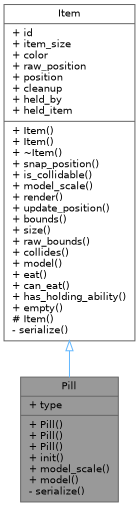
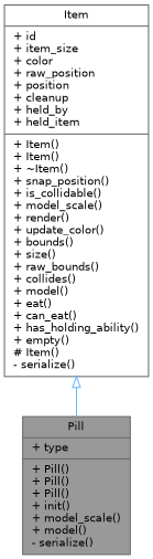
  digraph {
    node [color=gray40 fontname=Helvetica fontsize=10 shape=record style=filled]
    n1 [fillcolor=grey60 fontcolor=black height=0.2 label="{Pill\n|+ type\l|+ Pill()\l+ Pill()\l+ Pill()\l+ init()\l+ model_scale()\l+ model()\l- serialize()\l}" width=0.4]
-   n2 [fillcolor=white height=0.2 label="{Item\n|+ id\l+ item_size\l+ color\l+ raw_position\l+ position\l+ cleanup\l+ held_by\l+ held_item\l|+ Item()\l+ Item()\l+ ~Item()\l+ snap_position()\l+ is_collidable()\l+ model_scale()\l+ render()\l+ update_position()\l+ bounds()\l+ size()\l+ raw_bounds()\l+ collides()\l+ model()\l+ eat()\l+ can_eat()\l+ has_holding_ability()\l+ empty()\l# Item()\l- serialize()\l}" width=0.4]
+   n2 [fillcolor=white height=0.2 label="{Item\n|+ id\l+ item_size\l+ color\l+ raw_position\l+ position\l+ cleanup\l+ held_by\l+ held_item\l|+ Item()\l+ Item()\l+ ~Item()\l+ snap_position()\l+ is_collidable()\l+ model_scale()\l+ render()\l+ update_color()\l+ bounds()\l+ size()\l+ raw_bounds()\l+ collides()\l+ model()\l+ eat()\l+ can_eat()\l+ has_holding_ability()\l+ empty()\l# Item()\l- serialize()\l}" width=0.4]
    n2 -> n1 [arrowtail=onormal color=steelblue1 dir=back fontname=Helvetica fontsize=10 labelfontname=Helvetica labelfontsize=10 style=solid]
  }
